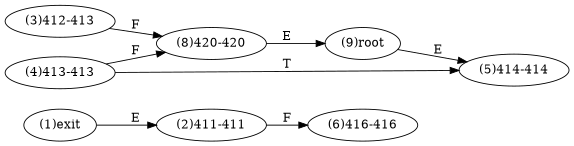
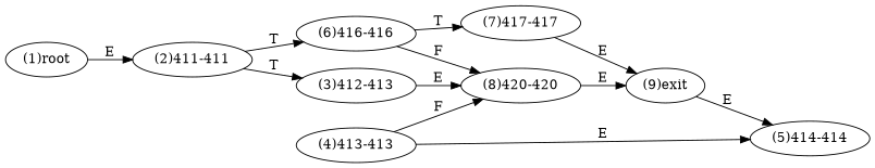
  digraph {
    rankdir=LR
-   n1 [label="(1)exit"]
+   n1 [label="(1)root"]
    n2 [label="(2)411-411"]
    n3 [label="(3)412-413"]
    n4 [label="(6)416-416"]
    n5 [label="(8)420-420"]
+   n6 [label="(7)417-417"]
    n7 [label="(4)413-413"]
    n8 [label="(5)414-414"]
-   n9 [label="(9)root"]
+   n9 [label="(9)exit"]
    n1 -> n2 [label=E]
-   n2 -> n4 [label=F]
-   n3 -> n5 [label=F]
+   n2 -> n3 [label=T]
+   n2 -> n4 [label=T]
+   n3 -> n5 [label=E]
+   n4 -> n5 [label=F]
+   n4 -> n6 [label=T]
    n5 -> n9 [label=E]
+   n6 -> n9 [label=E]
    n7 -> n5 [label=F]
-   n7 -> n8 [label=T]
+   n7 -> n8 [label=E]
    n9 -> n8 [label=E]
  }
